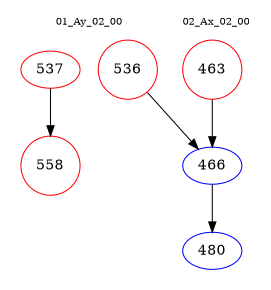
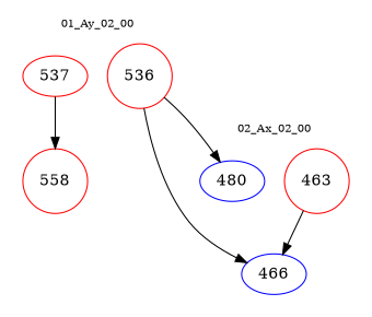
  digraph {
    node [color=red shape=circle]
    edge [color=black]
    n1 [label=536]
    n2 [label=537 shape=ellipse]
    n3 [label=558]
    n4 [label=463]
    n5 [color=blue label=466 shape=ellipse]
    n6 [color=blue label=480 shape=ellipse]
    subgraph cluster_1 {
      color=white
      fontsize=10
      label="01_Ay_02_00"
      n1
      n2
      n3
    }
    subgraph cluster_2 {
      color=white
      fontsize=10
      label="02_Ax_02_00"
      n4
      n5
      n6
    }
    n1 -> n5
    n2 -> n3
    n4 -> n5
-   n5 -> n6
+   n1 -> n6
  }
